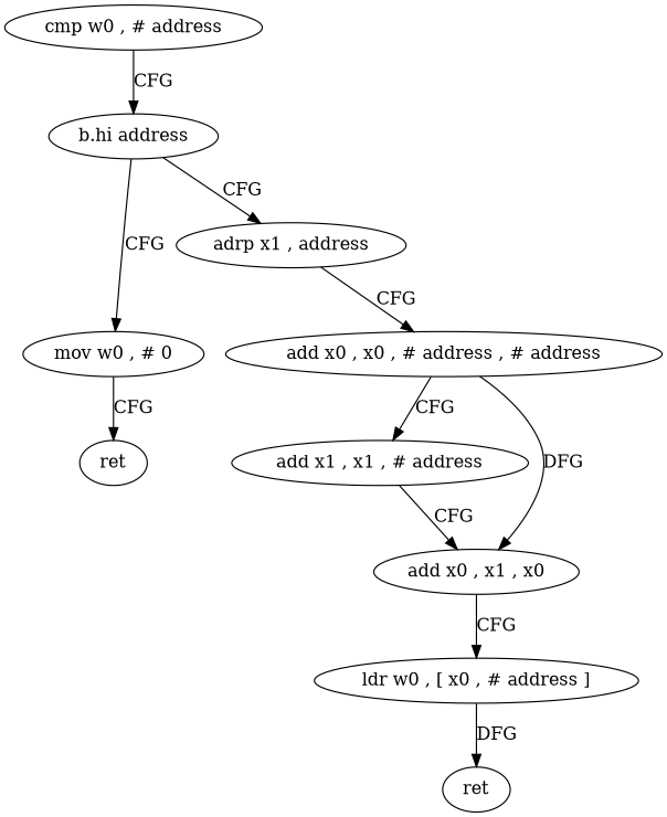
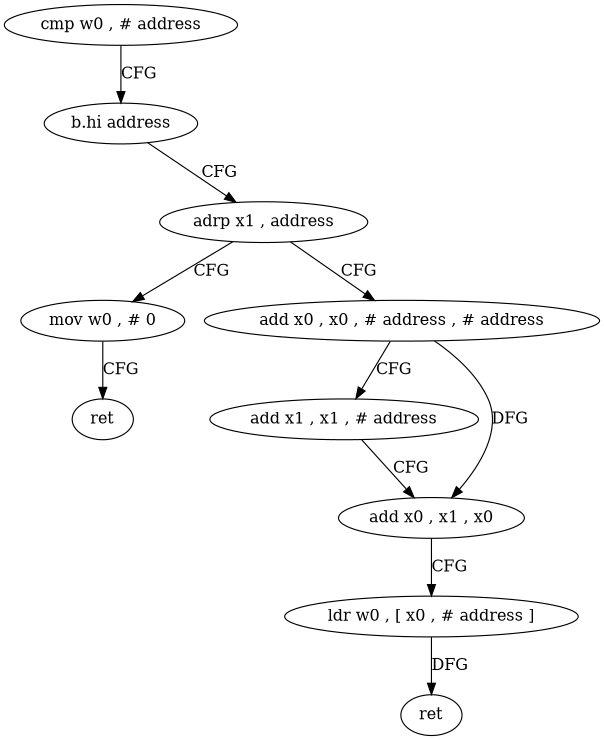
  digraph {
    n1 [label="cmp w0 , # address"]
    n2 [label="b.hi address"]
    n3 [label="mov w0 , # 0"]
    n4 [label="adrp x1 , address"]
    n5 [label=ret]
    n6 [label="add x0 , x0 , # address , # address"]
    n7 [label="add x1 , x1 , # address"]
    n8 [label="add x0 , x1 , x0"]
    n9 [label="ldr w0 , [ x0 , # address ]"]
    n10 [label=ret]
    n1 -> n2 [label=CFG]
-   n2 -> n3 [label=CFG]
+   n4 -> n3 [label=CFG]
    n2 -> n4 [label=CFG]
    n3 -> n5 [label=CFG]
    n4 -> n6 [label=CFG]
    n6 -> n7 [label=CFG]
    n6 -> n8 [label=DFG]
    n7 -> n8 [label=CFG]
    n8 -> n9 [label=CFG]
    n9 -> n10 [label=DFG]
  }
